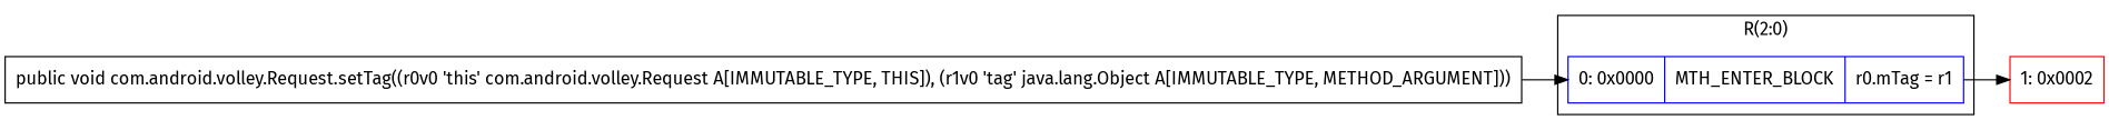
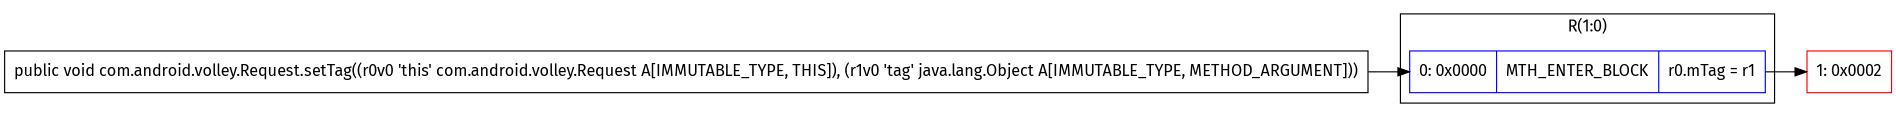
  digraph {
    rankdir=LR
    fontname="Fira Sans"
    node [shape=record fontname="Fira Sans"]
    edge [fontname="Fira Sans"]
    n1 [color=blue label="{0\:\ 0x0000|MTH_ENTER_BLOCK\l|r0.mTag = r1\l}"]
    n2 [color=red label="{1\:\ 0x0002}"]
    n3 [label="{public void com.android.volley.Request.setTag((r0v0 'this' com.android.volley.Request A[IMMUTABLE_TYPE, THIS]), (r1v0 'tag' java.lang.Object A[IMMUTABLE_TYPE, METHOD_ARGUMENT])) }"]
    subgraph cluster_1 {
-     label="R(2:0)"
+     label="R(1:0)"
      n1
    }
    n1 -> n2
    n3 -> n1
  }
